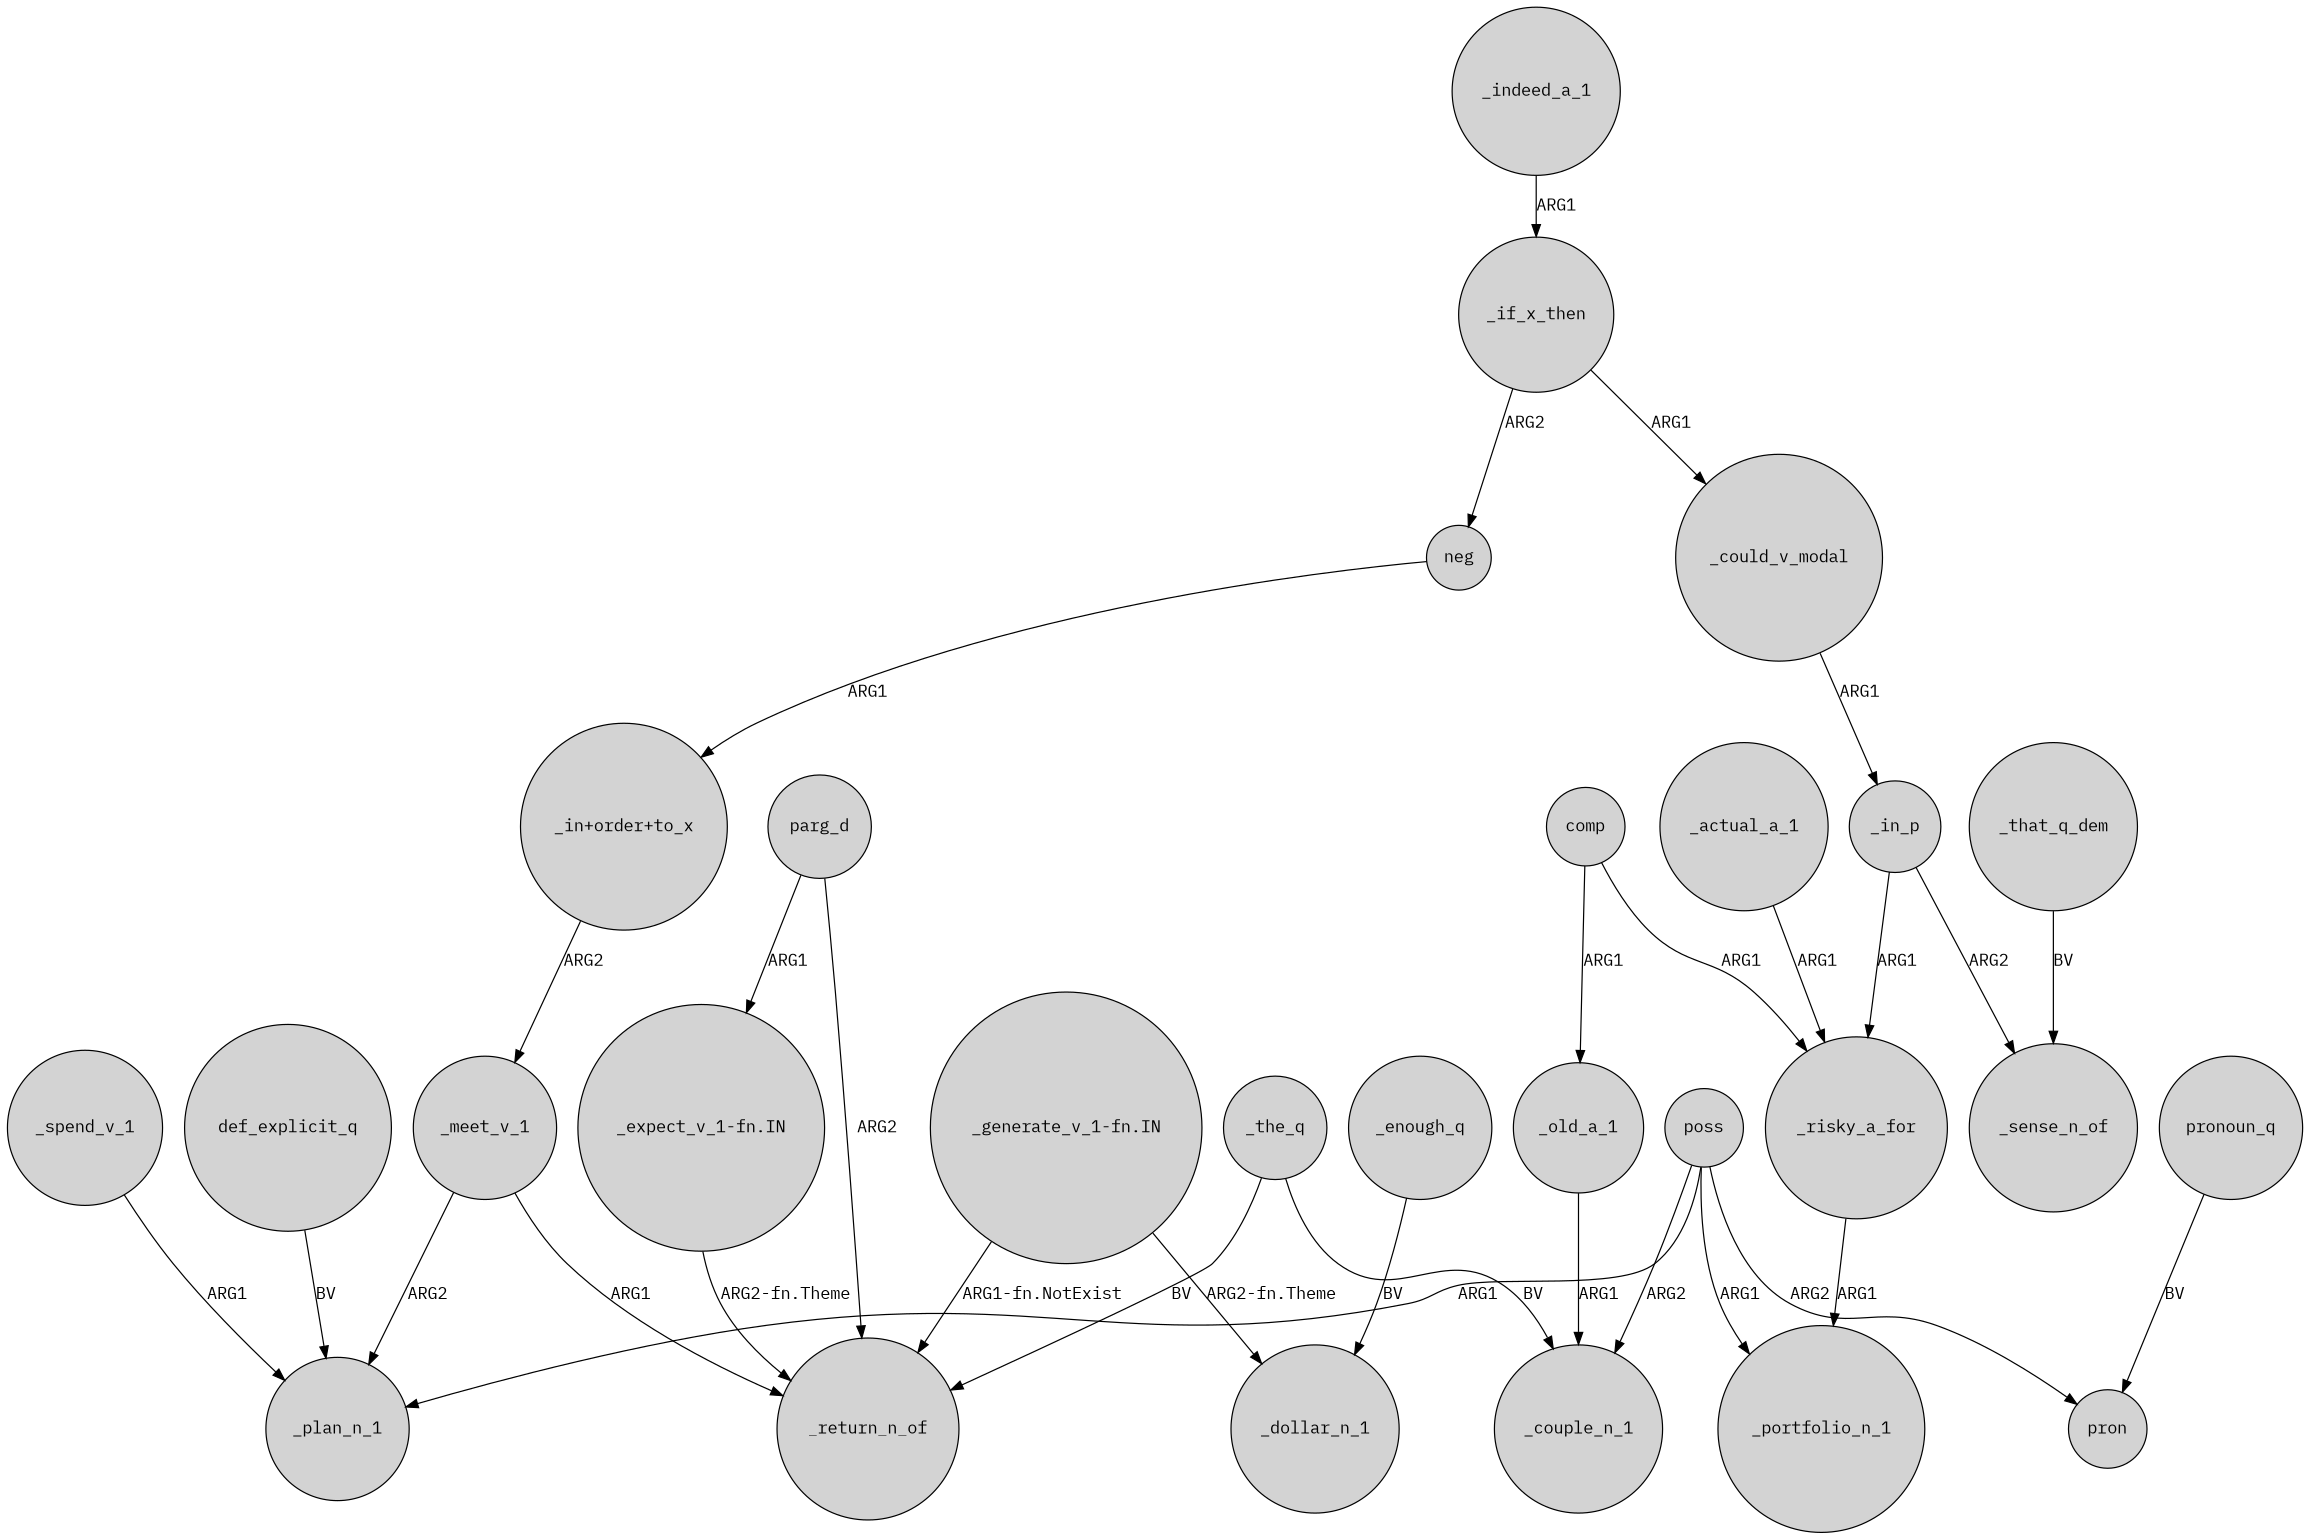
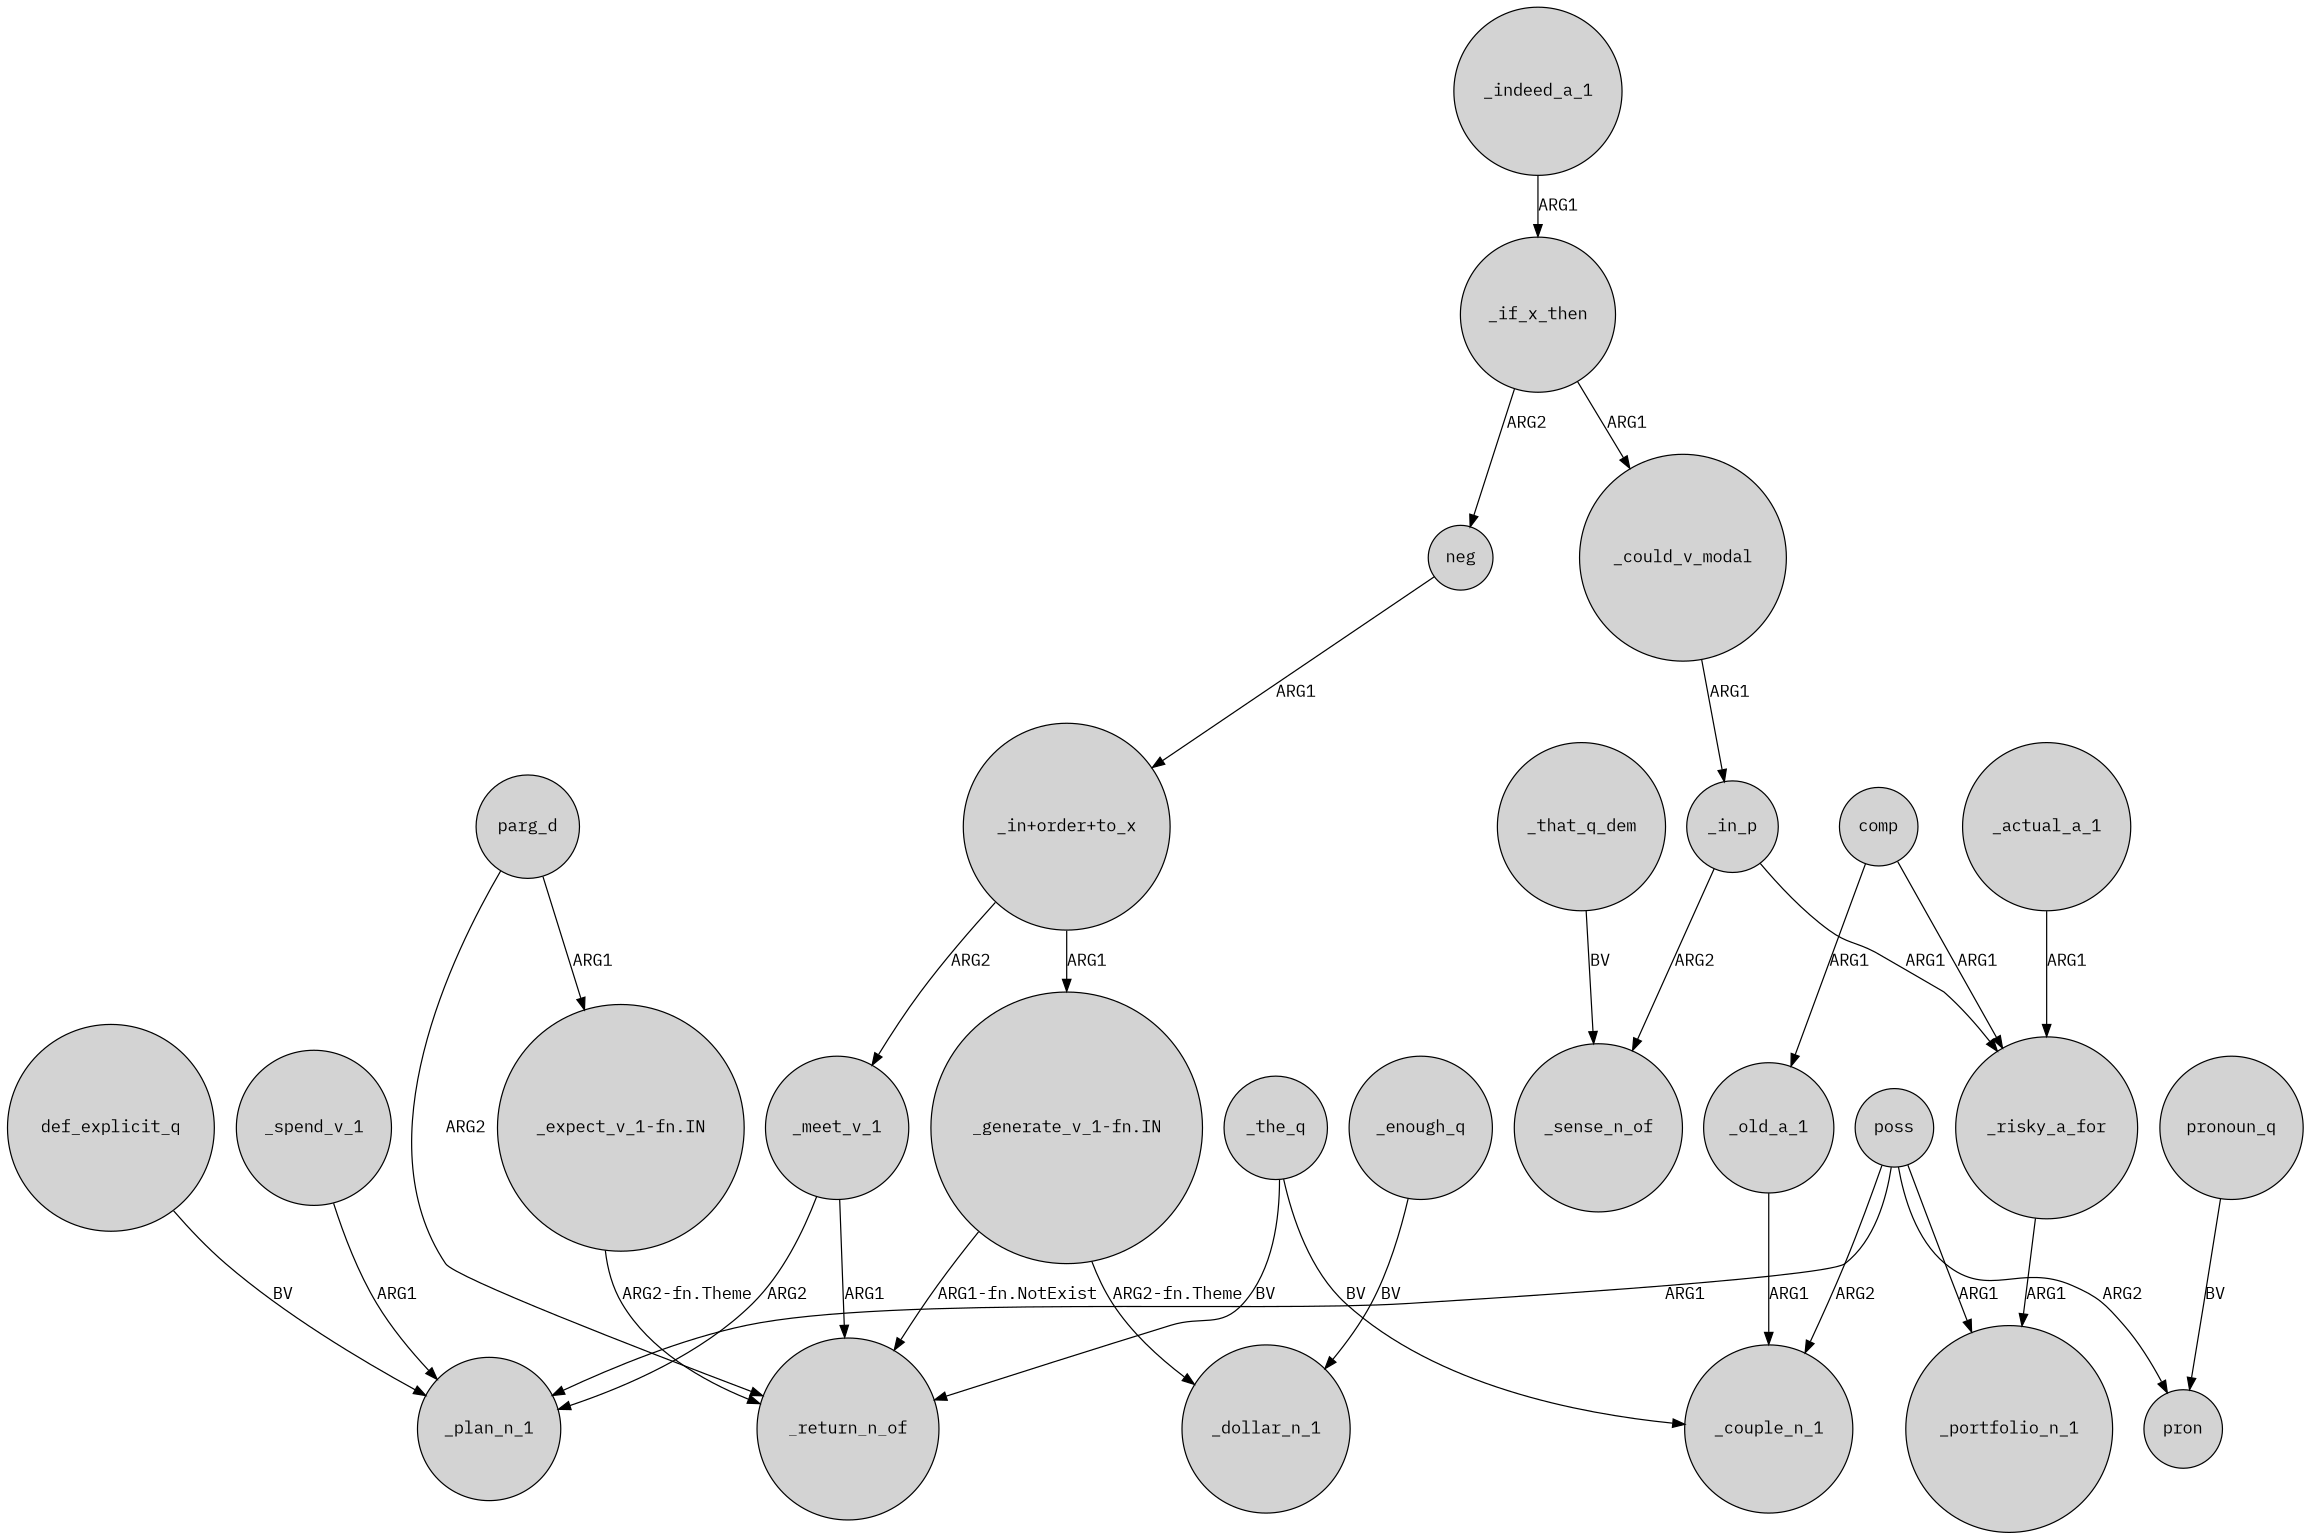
  digraph {
    fontname="IBM Plex Mono"
    node [fontname="IBM Plex Mono" shape=circle style=filled]
    edge [fontname="IBM Plex Mono"]
    poss
    _plan_n_1
    _couple_n_1
    pron
    _portfolio_n_1
    _that_q_dem
    _sense_n_of
    _spend_v_1
    "_in+order+to_x"
    _meet_v_1
    "_generate_v_1-fn.IN"
    _return_n_of
    _dollar_n_1
    _the_q
    _actual_a_1
    _risky_a_for
    comp
    _old_a_1
    neg
    _indeed_a_1
    _if_x_then
    _could_v_modal
    _in_p
    def_explicit_q
    pronoun_q
    parg_d
    "_expect_v_1-fn.IN"
    _enough_q
    poss -> _plan_n_1 [label=ARG1]
    poss -> _couple_n_1 [label=ARG2]
    poss -> pron [label=ARG2]
    poss -> _portfolio_n_1 [label=ARG1]
    _that_q_dem -> _sense_n_of [label=BV]
    _spend_v_1 -> _plan_n_1 [label=ARG1]
    "_in+order+to_x" -> _meet_v_1 [label=ARG2]
+   "_in+order+to_x" -> "_generate_v_1-fn.IN" [label=ARG1]
    _meet_v_1 -> _plan_n_1 [label=ARG2]
    _meet_v_1 -> _return_n_of [label=ARG1]
    "_generate_v_1-fn.IN" -> _return_n_of [label="ARG1-fn.NotExist"]
    "_generate_v_1-fn.IN" -> _dollar_n_1 [label="ARG2-fn.Theme"]
    _the_q -> _couple_n_1 [label=BV]
    _the_q -> _return_n_of [label=BV]
    _actual_a_1 -> _risky_a_for [label=ARG1]
    _risky_a_for -> _portfolio_n_1 [label=ARG1]
    comp -> _risky_a_for [label=ARG1]
    comp -> _old_a_1 [label=ARG1]
    _old_a_1 -> _couple_n_1 [label=ARG1]
    neg -> "_in+order+to_x" [label=ARG1]
    _indeed_a_1 -> _if_x_then [label=ARG1]
    _if_x_then -> neg [label=ARG2]
    _if_x_then -> _could_v_modal [label=ARG1]
    _could_v_modal -> _in_p [label=ARG1]
    _in_p -> _sense_n_of [label=ARG2]
    _in_p -> _risky_a_for [label=ARG1]
    def_explicit_q -> _plan_n_1 [label=BV]
    pronoun_q -> pron [label=BV]
    parg_d -> _return_n_of [label=ARG2]
    parg_d -> "_expect_v_1-fn.IN" [label=ARG1]
    "_expect_v_1-fn.IN" -> _return_n_of [label="ARG2-fn.Theme"]
    _enough_q -> _dollar_n_1 [label=BV]
  }
